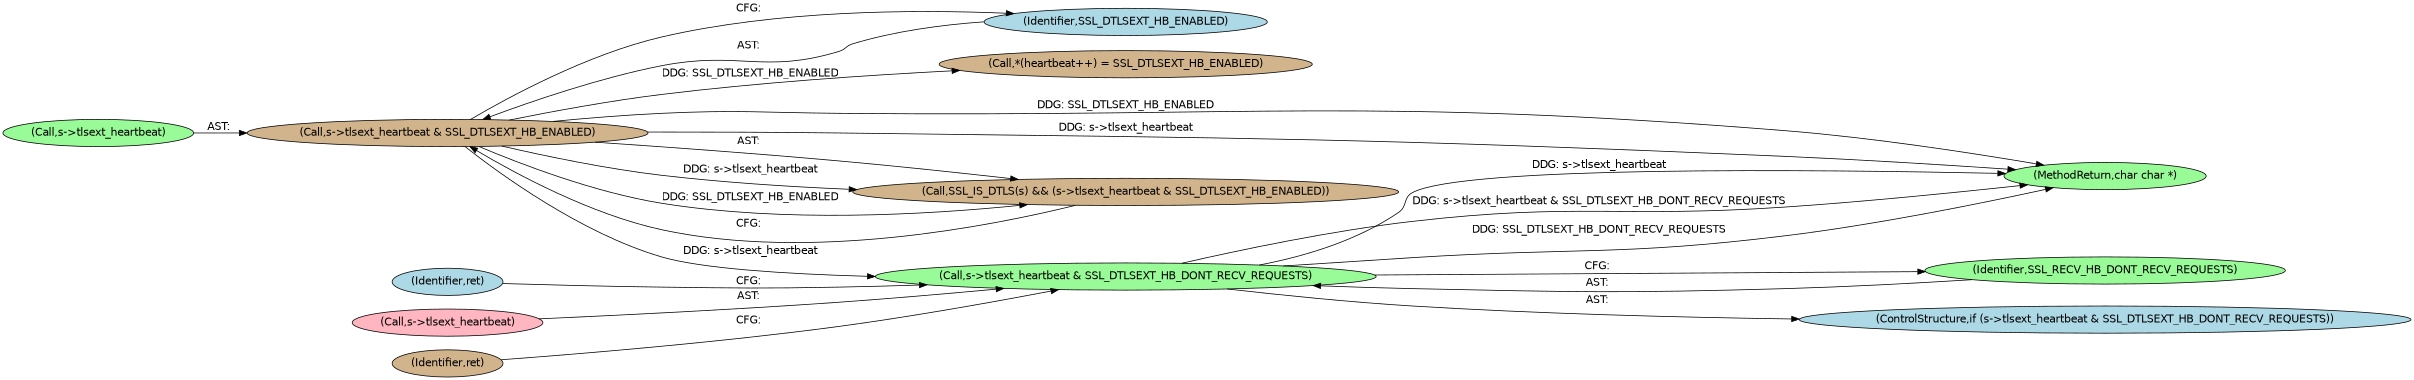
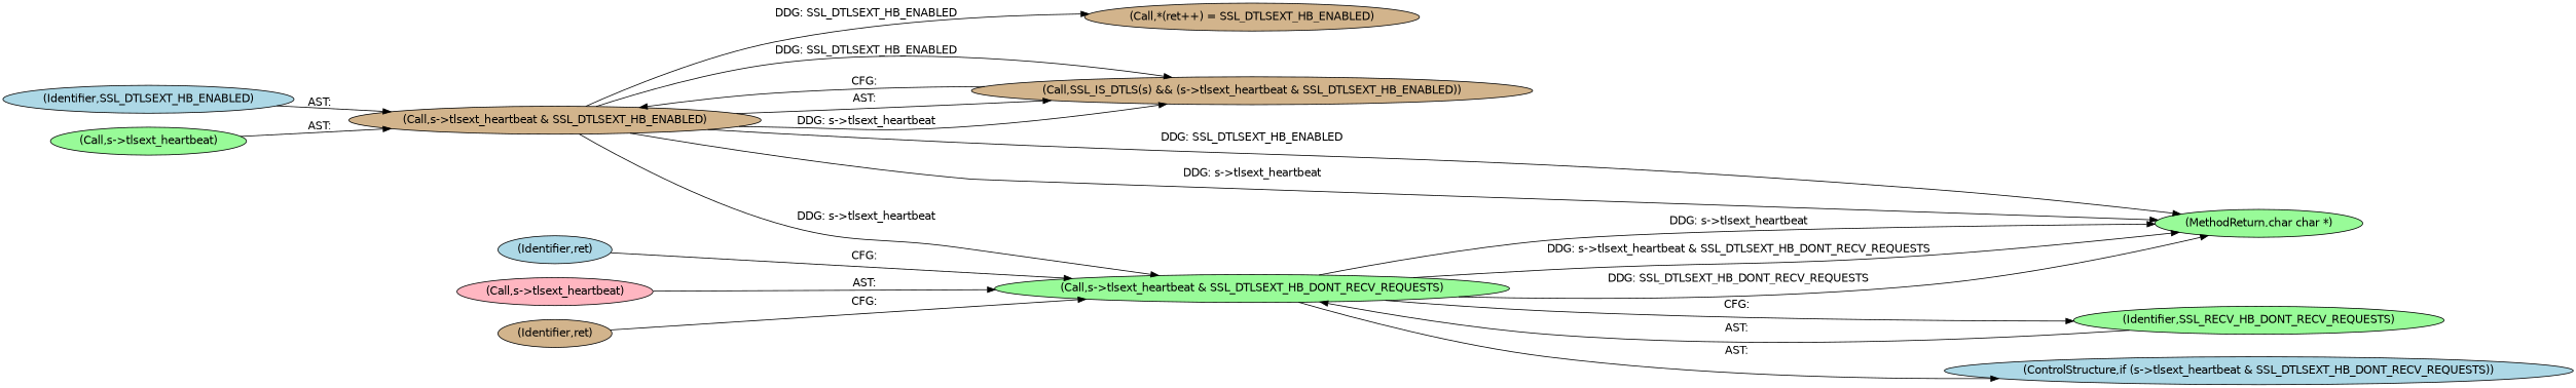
  digraph {
    fontname="DejaVu Sans"
    rankdir=LR
    node [fillcolor=palegreen fontname="DejaVu Sans" style=filled]
    edge [fontname="DejaVu Sans"]
    n1 [label="(Call,s->tlsext_heartbeat & SSL_DTLSEXT_HB_DONT_RECV_REQUESTS)"]
    n2 [label="(MethodReturn,char char *)"]
    n3 [label="(Identifier,SSL_RECV_HB_DONT_RECV_REQUESTS)"]
    n4 [fillcolor=lightblue label="(ControlStructure,if (s->tlsext_heartbeat & SSL_DTLSEXT_HB_DONT_RECV_REQUESTS))"]
    n5 [fillcolor=tan label="(Call,s->tlsext_heartbeat & SSL_DTLSEXT_HB_ENABLED)"]
    n6 [fillcolor=tan label="(Call,SSL_IS_DTLS(s) && (s->tlsext_heartbeat & SSL_DTLSEXT_HB_ENABLED))"]
    n7 [fillcolor=lightblue label="(Identifier,SSL_DTLSEXT_HB_ENABLED)"]
-   n8 [fillcolor=tan label="(Call,*(heartbeat++) = SSL_DTLSEXT_HB_ENABLED)"]
+   n8 [fillcolor=tan label="(Call,*(ret++) = SSL_DTLSEXT_HB_ENABLED)"]
    n9 [fillcolor=lightblue label="(Identifier,ret)"]
    n10 [fillcolor=lightpink label="(Call,s->tlsext_heartbeat)"]
    n11 [fillcolor=tan label="(Identifier,ret)"]
    n12 [label="(Call,s->tlsext_heartbeat)"]
    n1 -> n2 [label="DDG: s->tlsext_heartbeat"]
    n1 -> n2 [label="DDG: s->tlsext_heartbeat & SSL_DTLSEXT_HB_DONT_RECV_REQUESTS"]
    n1 -> n2 [label="DDG: SSL_DTLSEXT_HB_DONT_RECV_REQUESTS"]
    n1 -> n3 [label="CFG: "]
    n1 -> n4 [label="AST: "]
    n3 -> n1 [label="AST: "]
    n5 -> n1 [label="DDG: s->tlsext_heartbeat"]
    n5 -> n2 [label="DDG: SSL_DTLSEXT_HB_ENABLED"]
    n5 -> n2 [label="DDG: s->tlsext_heartbeat"]
    n5 -> n6 [label="AST: "]
    n5 -> n6 [label="DDG: s->tlsext_heartbeat"]
    n5 -> n6 [label="DDG: SSL_DTLSEXT_HB_ENABLED"]
-   n5 -> n7 [label="CFG: "]
    n5 -> n8 [label="DDG: SSL_DTLSEXT_HB_ENABLED"]
    n6 -> n5 [label="CFG: "]
    n7 -> n5 [label="AST: "]
    n9 -> n1 [label="CFG: "]
    n10 -> n1 [label="AST: "]
    n11 -> n1 [label="CFG: "]
    n12 -> n5 [label="AST: "]
  }
